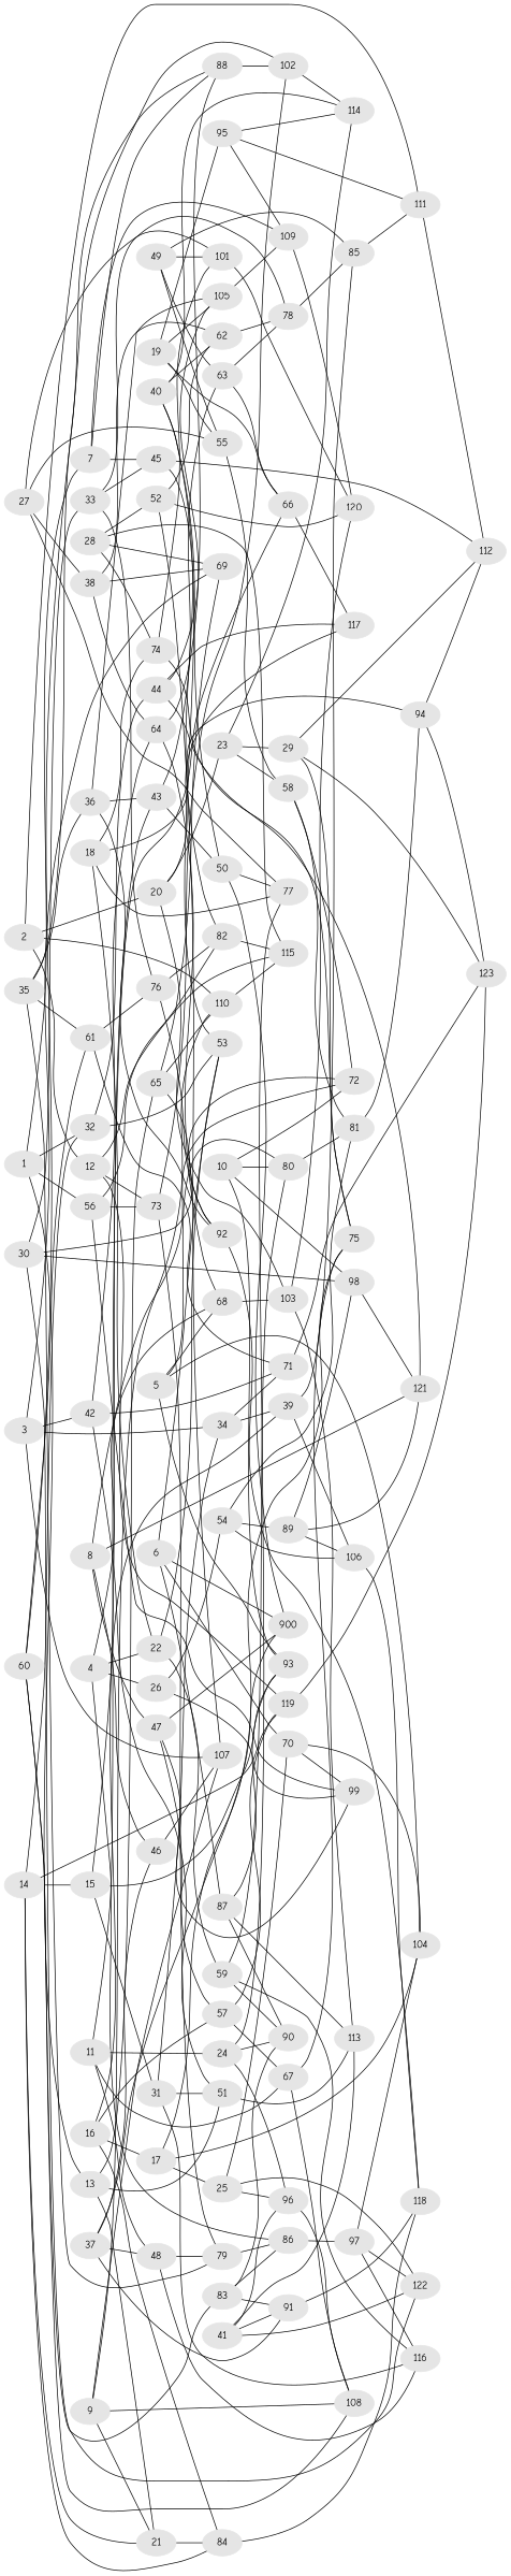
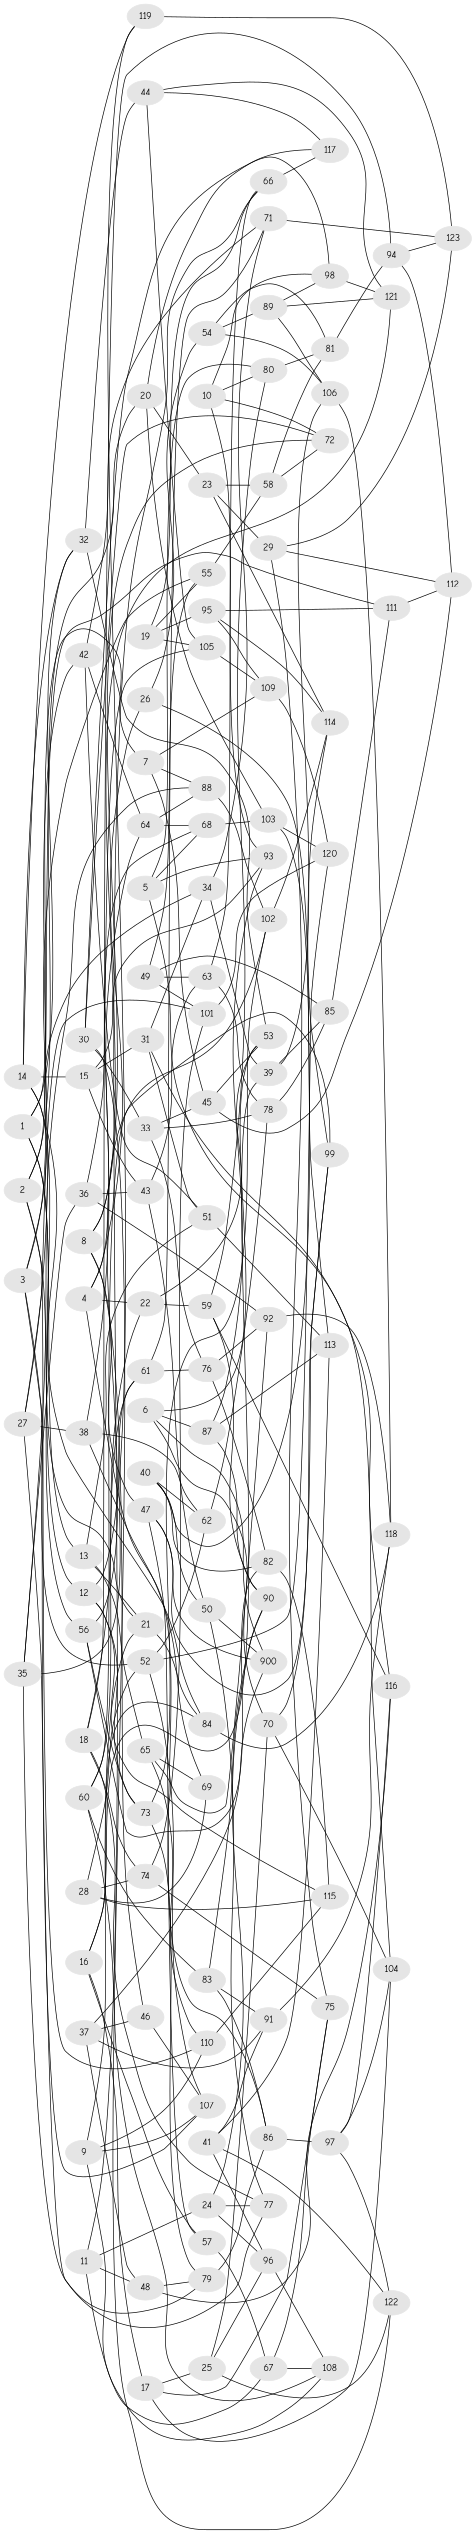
  graph {
    fontname="Comic Neue"
    rankdir=LR
    node [color=gray90 fontname="Comic Neue" style=filled]
    edge [fontname="Comic Neue"]
    1
    7
    13
    32
    56
    45
    88
    109
    21
    51
    65
    53
    44
    73
    99
    82
    2
    12
    20
    110
    111
    115
    119
    23
    103
    117
    112
    3
    34
    42
    69
    107
    39
    71
    64
    4
    22
    26
    68
    86
    59
    54
    97
    5
    80
    93
    104
    81
    6
    70
    87
    n52 [label=900]
    90
    113
    102
    120
    8
    46
    47
    72
    121
    57
    9
    108
    84
    10
    98
    11
    24
    48
    66
    67
    77
    96
    116
    79
    75
    123
    92
    14
    15
    31
    43
    118
    50
    63
    16
    17
    25
    85
    106
    122
    18
    74
    94
    101
    19
    55
    95
    105
    58
    114
    29
    89
    27
    38
    62
    28
    52
    30
    33
    76
    78
    35
    36
    61
    37
    91
    40
    41
    49
    60
    83
    1 -- 7
    1 -- 13
    1 -- 32
    1 -- 56
    7 -- 45
    7 -- 88
    7 -- 109
    13 -- 21
    13 -- 51
    13 -- 65
    32 -- 53
    32 -- 44
    56 -- 73
    56 -- 99
    56 -- 82
    45 -- 53
    45 -- 112
    88 -- 102
    109 -- 120
    21 -- 84
    51 -- 113
    65 -- 110
    65 -- 69
    65 -- 92
    44 -- 117
    44 -- 121
    44 -- 105
    73 -- 102
    73 -- 79
    82 -- 115
    2 -- 12
    2 -- 20
    2 -- 110
    2 -- 111
    12 -- 73
    12 -- 115
    12 -- 119
    20 -- 23
    20 -- 103
    20 -- 117
    110 -- 115
    111 -- 112
    119 -- 123
    23 -- 58
    23 -- 114
    23 -- 29
    103 -- 113
    103 -- 120
    3 -- 34
    3 -- 42
-   3 -- 69
+   3 -- 52
    3 -- 107
    34 -- 39
    34 -- 71
    42 -- 51
    42 -- 71
    42 -- 64
    39 -- 85
    39 -- 106
    71 -- 123
    64 -- 88
    64 -- 68
    4 -- 22
    4 -- 26
    4 -- 68
    4 -- 86
    22 -- 53
    22 -- 59
    26 -- 99
    26 -- 54
    68 -- 103
    86 -- 97
    59 -- 80
    59 -- 90
    59 -- 116
    54 -- 81
    54 -- 106
    54 -- 89
    97 -- 104
    97 -- 116
    97 -- 122
    5 -- 68
    5 -- 80
    5 -- 93
    5 -- 104
    80 -- 81
    81 -- 94
    6 -- 53
    6 -- 70
    6 -- 87
    6 -- n52
    70 -- 99
    70 -- 104
    87 -- 93
    87 -- 90
    87 -- 113
    102 -- 114
    8 -- 46
    8 -- 47
    8 -- 72
    8 -- 121
    46 -- 107
    47 -- 99
    47 -- n52
    47 -- 57
-   57 -- 119
    57 -- 67
    9 -- 21
    9 -- 110
    9 -- 107
    9 -- 108
    84 -- 118
    10 -- 80
    10 -- 93
    10 -- 72
    10 -- 98
    98 -- 121
    11 -- 24
    11 -- 48
    11 -- 66
    11 -- 67
    24 -- 90
    24 -- 77
    24 -- 96
    48 -- 116
    48 -- 79
    66 -- 117
    67 -- 108
    67 -- 75
    96 -- 108
    79 -- 86
    92 -- 118
    14 -- 32
    14 -- 21
    14 -- 119
    14 -- 84
    14 -- 15
    15 -- 93
    15 -- 31
    15 -- 43
    31 -- 51
    31 -- 34
    31 -- 116
    43 -- 50
    43 -- 63
    50 -- n52
    50 -- 77
    63 -- 66
    63 -- 78
    16 -- 39
    16 -- 57
    16 -- 84
    16 -- 17
    17 -- 104
    17 -- 75
    17 -- 25
    25 -- 70
    25 -- 96
    25 -- 122
    85 -- 111
    106 -- 118
    18 -- 22
    18 -- 77
    18 -- 74
    18 -- 94
    74 -- 75
    74 -- 101
    94 -- 112
    94 -- 123
    101 -- 120
    19 -- 66
    19 -- 55
    19 -- 95
    19 -- 105
    55 -- 58
    95 -- 109
    95 -- 111
    95 -- 114
    105 -- 109
    58 -- 81
    58 -- 72
    29 -- 112
    29 -- 75
    29 -- 123
    89 -- 121
    89 -- 98
    89 -- 106
    27 -- 77
    27 -- 101
    27 -- 55
    27 -- 38
    38 -- 69
    38 -- 64
    38 -- 62
    62 -- 78
    28 -- 115
    28 -- 69
    28 -- 74
    28 -- 52
    52 -- 107
    52 -- 120
    52 -- 62
    30 -- 72
    30 -- 98
    30 -- 122
    30 -- 33
    33 -- 45
    33 -- 76
    33 -- 78
    76 -- 82
    76 -- 92
    78 -- 85
    35 -- 88
    35 -- 79
    35 -- 36
    35 -- 61
    36 -- 92
    36 -- 43
    36 -- 105
    61 -- 71
    61 -- 76
    37 -- n52
    37 -- 46
    37 -- 48
    37 -- 91
    91 -- 118
    40 -- 82
    40 -- 50
    40 -- 114
    40 -- 62
    41 -- 113
    41 -- 96
    41 -- 122
    41 -- 91
    49 -- 63
    49 -- 85
    49 -- 101
    49 -- 55
    60 -- 102
    60 -- 108
    60 -- 61
    60 -- 83
    83 -- 86
    83 -- 90
    83 -- 91
  }
